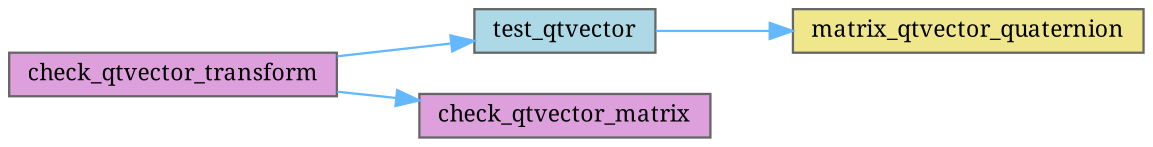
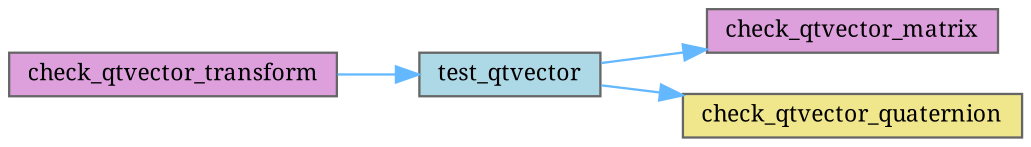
  digraph {
    fontname="Noto Serif"
    rankdir=LR
    node [color=grey40 fillcolor=plum fontname="Noto Serif" fontsize=10 shape=box style=filled]
    edge [color=steelblue1 fontname="Noto Serif" fontsize=10 labelfontname=Helvetica labelfontsize=10 style=solid]
    n1 [color=gray40 fillcolor=lightblue fontcolor=black height=0.2 label=test_qtvector width=0.4]
    n2 [height=0.2 label=check_qtvector_matrix width=0.4]
-   n3 [fillcolor=khaki height=0.2 label=matrix_qtvector_quaternion width=0.4]
+   n3 [fillcolor=khaki height=0.2 label=check_qtvector_quaternion width=0.4]
    n4 [height=0.2 label=check_qtvector_transform width=0.4]
-   n4 -> n2
+   n1 -> n2
    n1 -> n3
    n4 -> n1
  }
